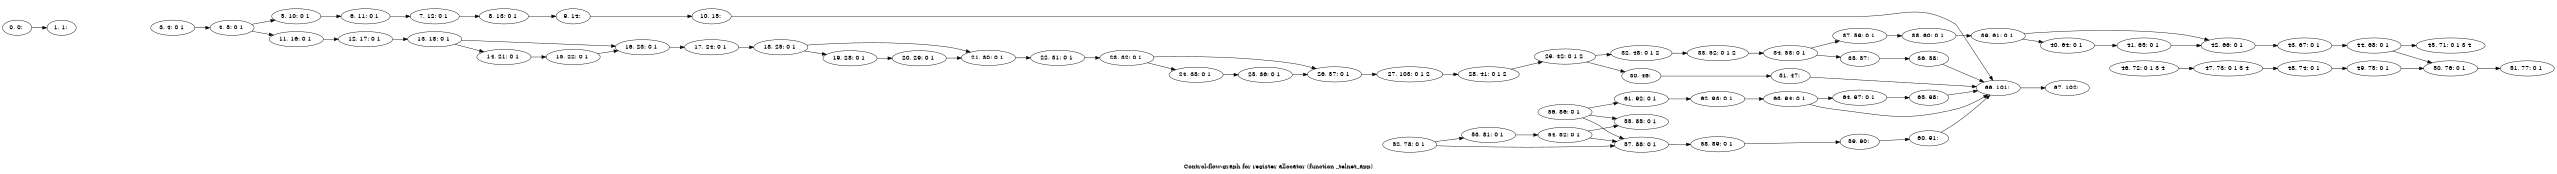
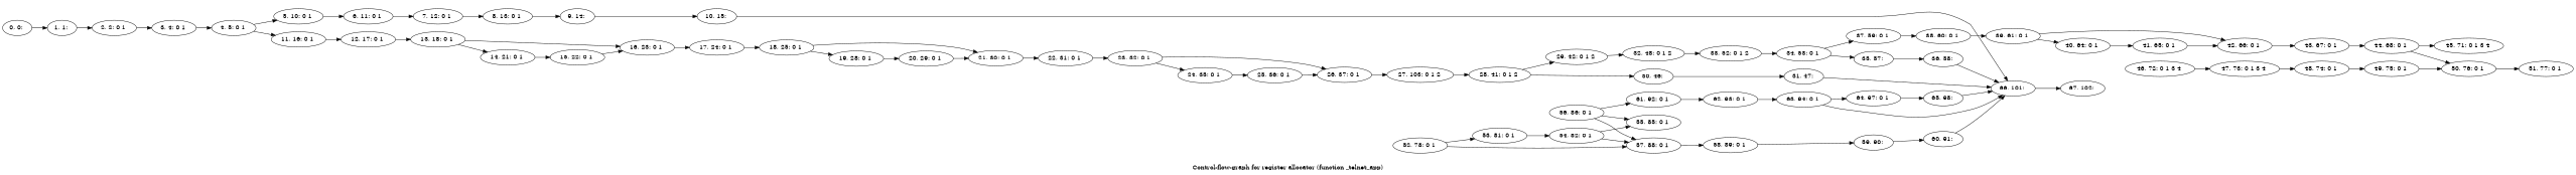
  digraph {
    label="Control-flow-graph for register allocator (function _telnet_app)"
    rankdir=LR
    n1 [label="0, 0: "]
    n2 [label="1, 1: "]
+   n3 [label="2, 2: 0 1 "]
    n4 [label="3, 4: 0 1 "]
    n5 [label="4, 5: 0 1 "]
    n6 [label="5, 10: 0 1 "]
    n7 [label="11, 16: 0 1 "]
    n8 [label="6, 11: 0 1 "]
    n9 [label="12, 17: 0 1 "]
    n10 [label="7, 12: 0 1 "]
    n11 [label="8, 13: 0 1 "]
    n12 [label="9, 14: "]
    n13 [label="10, 15: "]
    n14 [label="66, 101: "]
    n15 [label="67, 102: "]
    n16 [label="13, 18: 0 1 "]
    n17 [label="14, 21: 0 1 "]
    n18 [label="16, 23: 0 1 "]
    n19 [label="15, 22: 0 1 "]
    n20 [label="17, 24: 0 1 "]
    n21 [label="18, 25: 0 1 "]
    n22 [label="19, 28: 0 1 "]
    n23 [label="21, 30: 0 1 "]
    n24 [label="20, 29: 0 1 "]
    n25 [label="22, 31: 0 1 "]
    n26 [label="23, 32: 0 1 "]
    n27 [label="24, 35: 0 1 "]
    n28 [label="26, 37: 0 1 "]
    n29 [label="25, 36: 0 1 "]
    n30 [label="27, 103: 0 1 2 "]
    n31 [label="28, 41: 0 1 2 "]
    n32 [label="29, 42: 0 1 2 "]
    n33 [label="30, 46: "]
    n34 [label="32, 48: 0 1 2 "]
    n35 [label="31, 47: "]
    n36 [label="33, 52: 0 1 2 "]
    n37 [label="34, 53: 0 1 "]
    n38 [label="35, 57: "]
    n39 [label="37, 59: 0 1 "]
    n40 [label="36, 58: "]
    n41 [label="38, 60: 0 1 "]
    n42 [label="39, 61: 0 1 "]
    n43 [label="40, 64: 0 1 "]
    n44 [label="42, 66: 0 1 "]
    n45 [label="41, 65: 0 1 "]
    n46 [label="43, 67: 0 1 "]
    n47 [label="44, 68: 0 1 "]
    n48 [label="45, 71: 0 1 3 4 "]
    n49 [label="50, 76: 0 1 "]
    n50 [label="51, 77: 0 1 "]
    n51 [label="46, 72: 0 1 3 4 "]
    n52 [label="47, 73: 0 1 3 4 "]
    n53 [label="48, 74: 0 1 "]
    n54 [label="49, 75: 0 1 "]
    n55 [label="52, 78: 0 1 "]
    n56 [label="53, 81: 0 1 "]
    n57 [label="57, 88: 0 1 "]
    n58 [label="54, 82: 0 1 "]
    n59 [label="58, 89: 0 1 "]
    n60 [label="55, 85: 0 1 "]
    n61 [label="56, 86: 0 1 "]
    n62 [label="61, 92: 0 1 "]
    n63 [label="62, 93: 0 1 "]
    n64 [label="59, 90: "]
    n65 [label="60, 91: "]
    n66 [label="63, 94: 0 1 "]
    n67 [label="64, 97: 0 1 "]
    n68 [label="65, 98: "]
    n1 -> n2
+   n2 -> n3
+   n3 -> n4
    n4 -> n5
    n5 -> n6
    n5 -> n7
    n6 -> n8
    n7 -> n9
    n8 -> n10
    n9 -> n16
    n10 -> n11
    n11 -> n12
    n12 -> n13
    n13 -> n14
    n14 -> n15
    n16 -> n17
    n16 -> n18
    n17 -> n19
    n18 -> n20
    n19 -> n18
    n20 -> n21
    n21 -> n22
    n21 -> n23
    n22 -> n24
    n23 -> n25
    n24 -> n23
    n25 -> n26
    n26 -> n27
    n26 -> n28
    n27 -> n29
    n28 -> n30
    n29 -> n28
    n30 -> n31
    n31 -> n32
-   n32 -> n33
+   n31 -> n33
    n32 -> n34
    n33 -> n35
    n34 -> n36
    n35 -> n14
    n36 -> n37
    n37 -> n38
    n37 -> n39
    n38 -> n40
    n39 -> n41
    n40 -> n14
    n41 -> n42
    n42 -> n43
    n42 -> n44
    n43 -> n45
    n44 -> n46
    n45 -> n44
    n46 -> n47
    n47 -> n48
    n47 -> n49
    n49 -> n50
    n51 -> n52
    n52 -> n53
    n53 -> n54
    n54 -> n49
    n55 -> n56
    n55 -> n57
    n56 -> n58
    n57 -> n59
    n58 -> n57
    n58 -> n60
    n59 -> n64
    n61 -> n57
    n61 -> n60
    n61 -> n62
    n62 -> n63
    n63 -> n66
    n64 -> n65
    n65 -> n14
    n66 -> n14
    n66 -> n67
    n67 -> n68
    n68 -> n14
  }
